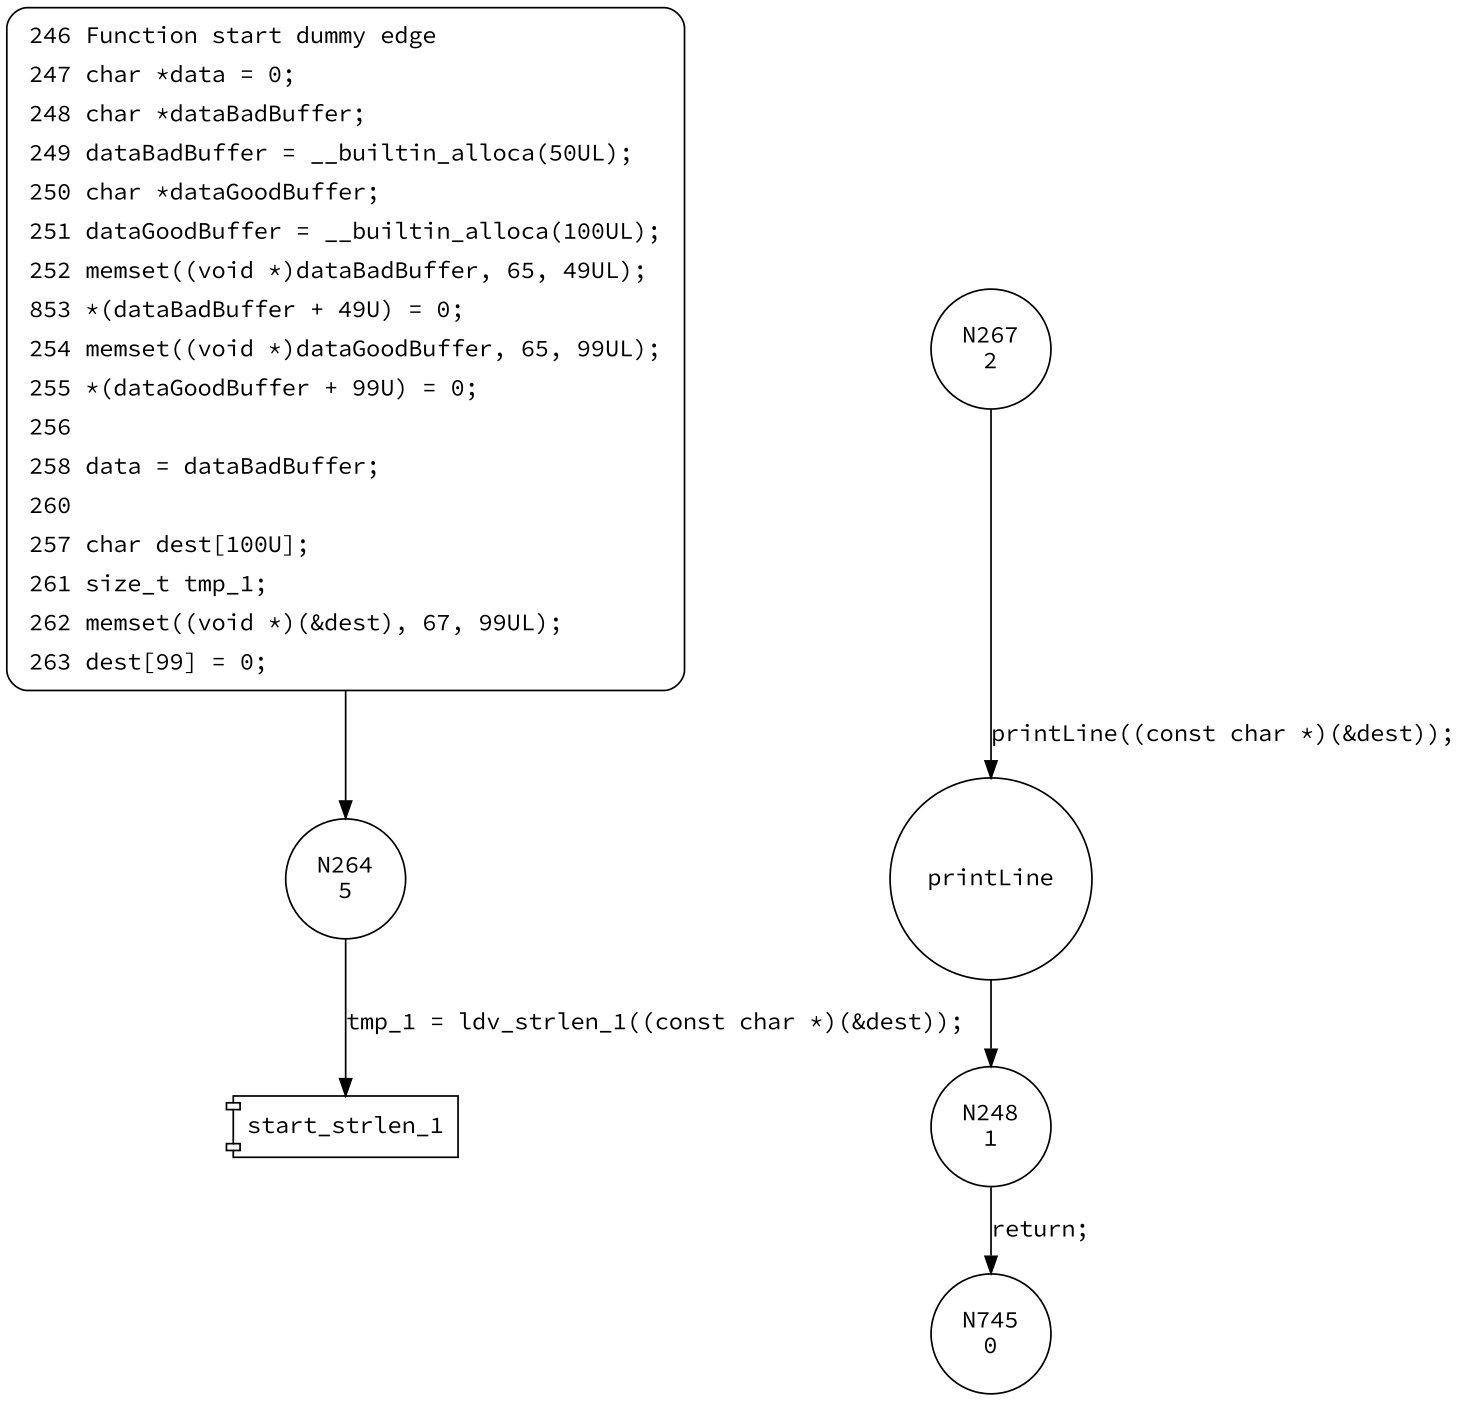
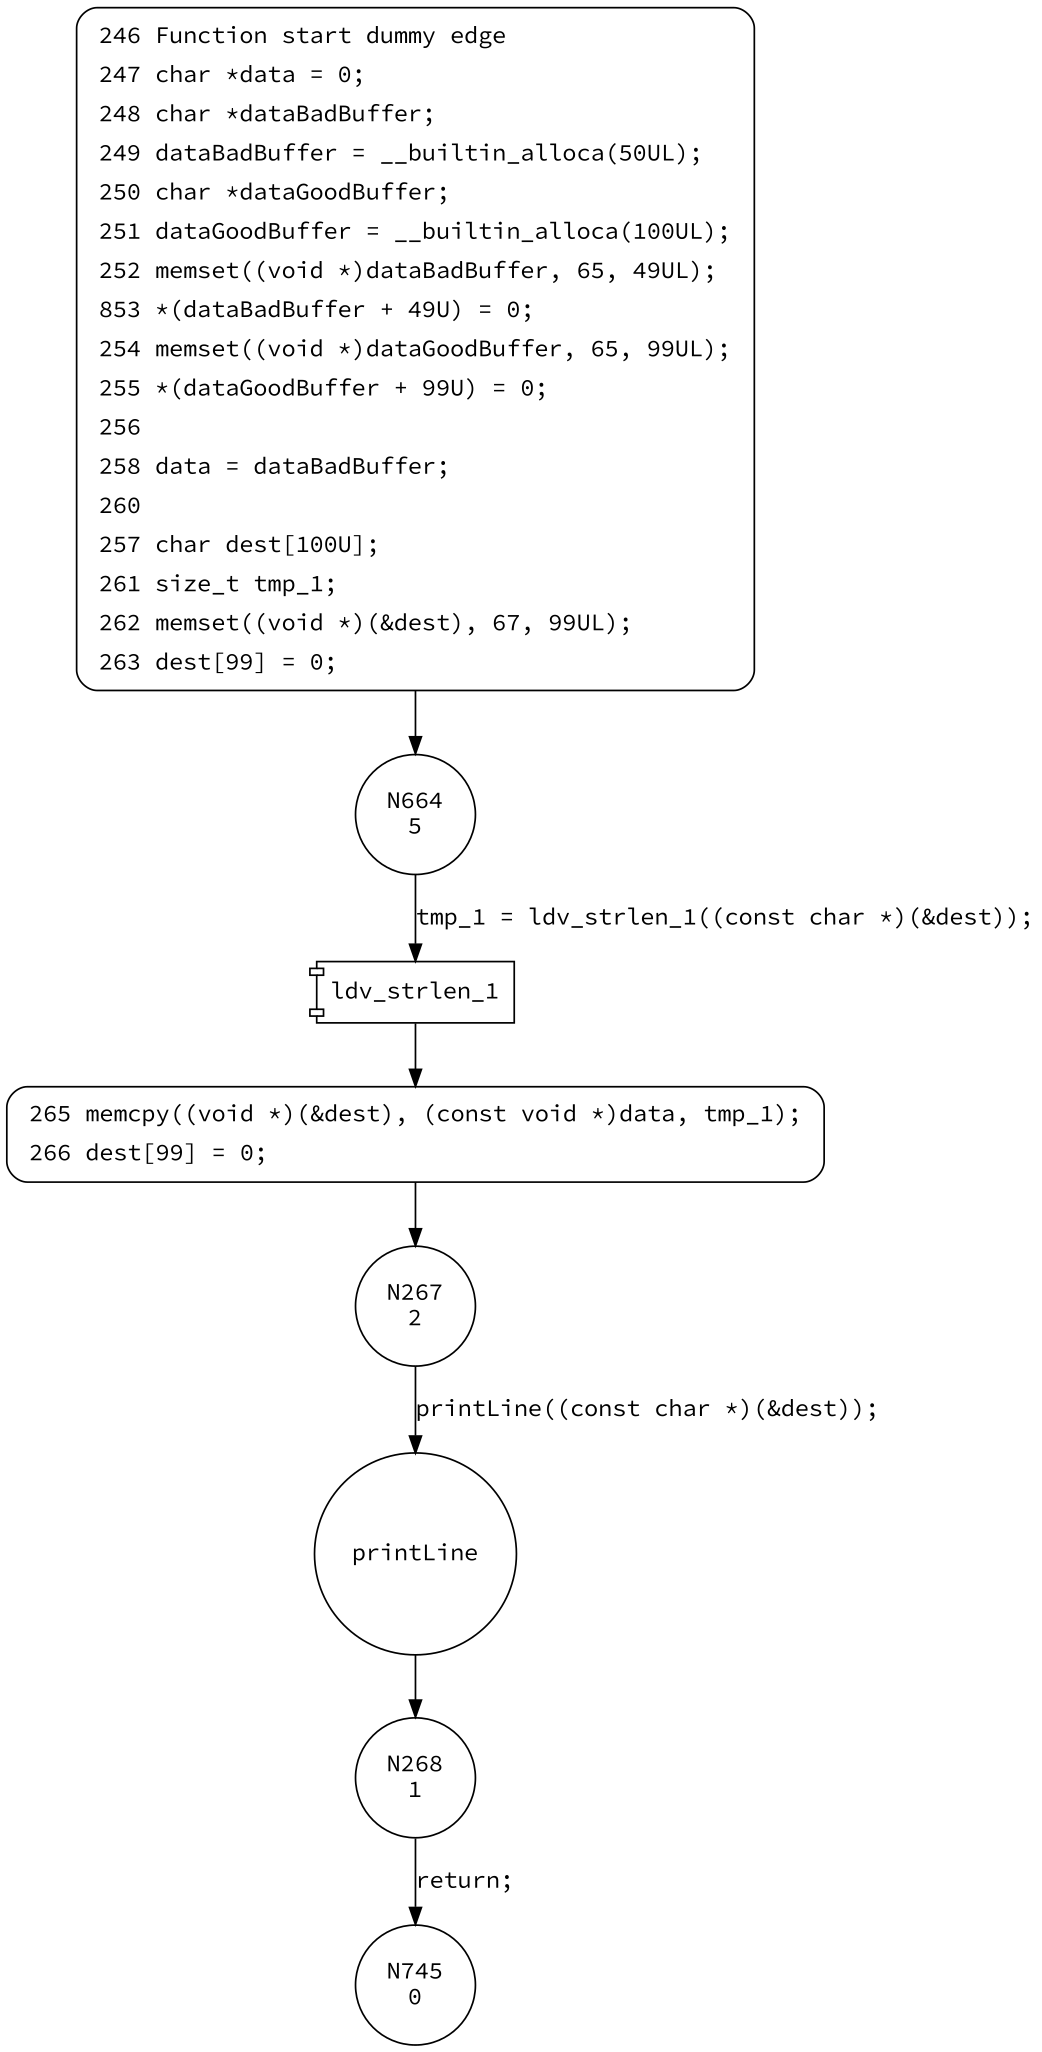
  digraph {
    fontname="Source Code Pro"
    node [fontname="Source Code Pro" shape=circle]
    edge [fontname="Source Code Pro"]
-   n1 [label="N264\n5"]
-   n2 [label=start_strlen_1 shape=component]
+   n1 [label="N664\n5"]
+   n2 [label=ldv_strlen_1 shape=component]
+   n3 [fillcolor=white label=<<table border="0" cellborder="0" cellpadding="3" bgcolor="white"><tr><td align="right">265</td><td align="left">memcpy((void *)(&amp;dest), (const void *)data, tmp_1);</td></tr><tr><td align="right">266</td><td align="left">dest[99] = 0;</td></tr></table>> penwidth=1 shape=Mrecord style="filled,bold"]
    n4 [label="N267\n2"]
    n5 [label=printLine]
-   n6 [label="N248\n1"]
+   n6 [label="N268\n1"]
    n7 [label="N745\n0"]
    n8 [fillcolor=white label=<<table border="0" cellborder="0" cellpadding="3" bgcolor="white"><tr><td align="right">246</td><td align="left">Function start dummy edge</td></tr><tr><td align="right">247</td><td align="left">char *data = 0;</td></tr><tr><td align="right">248</td><td align="left">char *dataBadBuffer;</td></tr><tr><td align="right">249</td><td align="left">dataBadBuffer = __builtin_alloca(50UL);</td></tr><tr><td align="right">250</td><td align="left">char *dataGoodBuffer;</td></tr><tr><td align="right">251</td><td align="left">dataGoodBuffer = __builtin_alloca(100UL);</td></tr><tr><td align="right">252</td><td align="left">memset((void *)dataBadBuffer, 65, 49UL);</td></tr><tr><td align="right">853</td><td align="left">*(dataBadBuffer + 49U) = 0;</td></tr><tr><td align="right">254</td><td align="left">memset((void *)dataGoodBuffer, 65, 99UL);</td></tr><tr><td align="right">255</td><td align="left">*(dataGoodBuffer + 99U) = 0;</td></tr><tr><td align="right">256</td><td align="left"></td></tr><tr><td align="right">258</td><td align="left">data = dataBadBuffer;</td></tr><tr><td align="right">260</td><td align="left"></td></tr><tr><td align="right">257</td><td align="left">char dest[100U];</td></tr><tr><td align="right">261</td><td align="left">size_t tmp_1;</td></tr><tr><td align="right">262</td><td align="left">memset((void *)(&amp;dest), 67, 99UL);</td></tr><tr><td align="right">263</td><td align="left">dest[99] = 0;</td></tr></table>> penwidth=1 shape=Mrecord style="filled,bold"]
    n1 -> n2 [label="tmp_1 = ldv_strlen_1((const char *)(&dest));"]
+   n2 -> n3
+   n3 -> n4
    n4 -> n5 [label="printLine((const char *)(&dest));"]
    n5 -> n6
    n6 -> n7 [label="return;"]
    n8 -> n1
  }
